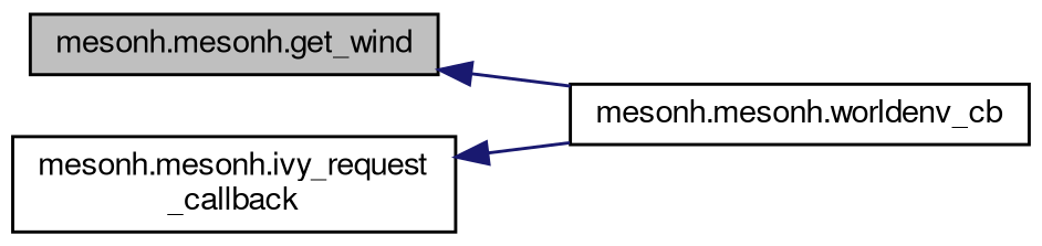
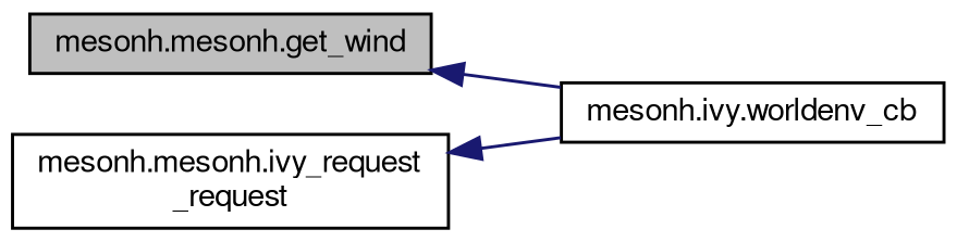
  digraph {
    rankdir=LR
    node [color=black fillcolor=white fontname=FreeSans fontsize=10 shape=record style=filled]
    edge [color=midnightblue dir=back fontname=FreeSans fontsize=10 labelfontname=FreeSans labelfontsize=10 style=solid]
    n1 [fillcolor=grey75 fontcolor=black height=0.2 label="mesonh.mesonh.get_wind" width=0.4]
-   n2 [height=0.2 label="mesonh.mesonh.worldenv_cb" width=0.4]
-   n3 [height=0.2 label="mesonh.mesonh.ivy_request\l_callback" width=0.4]
+   n2 [height=0.2 label="mesonh.ivy.worldenv_cb" width=0.4]
+   n3 [height=0.2 label="mesonh.mesonh.ivy_request\l_request" width=0.4]
    n1 -> n2
    n3 -> n2
  }
